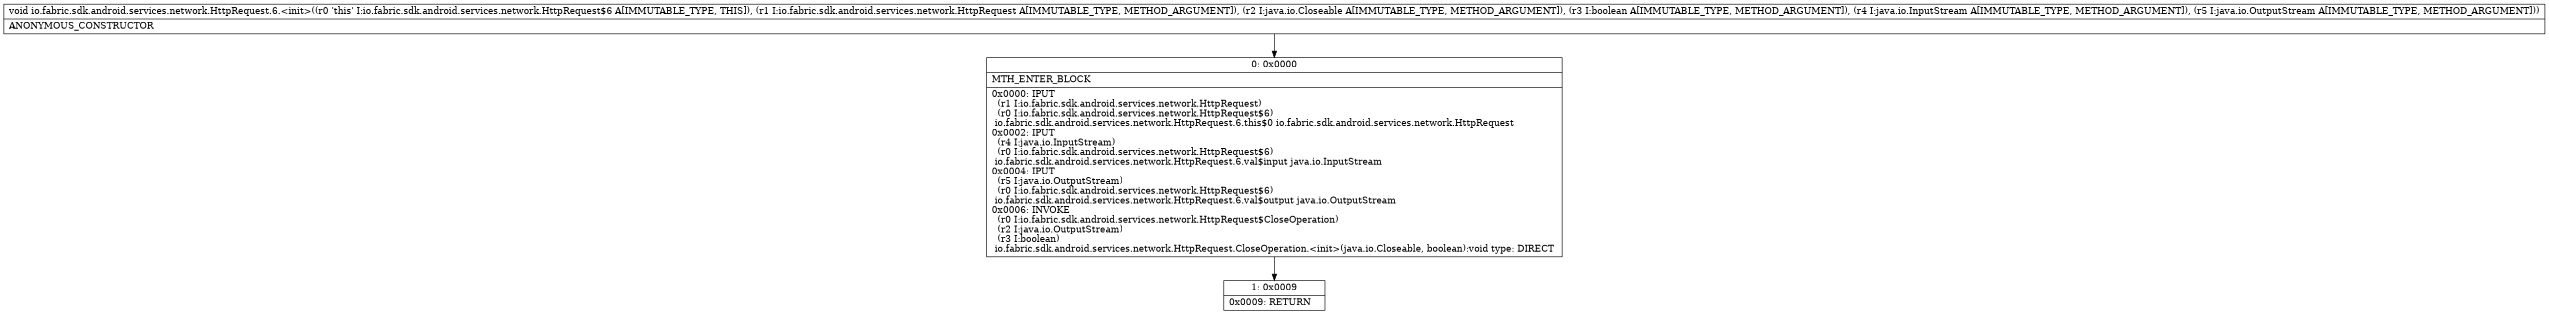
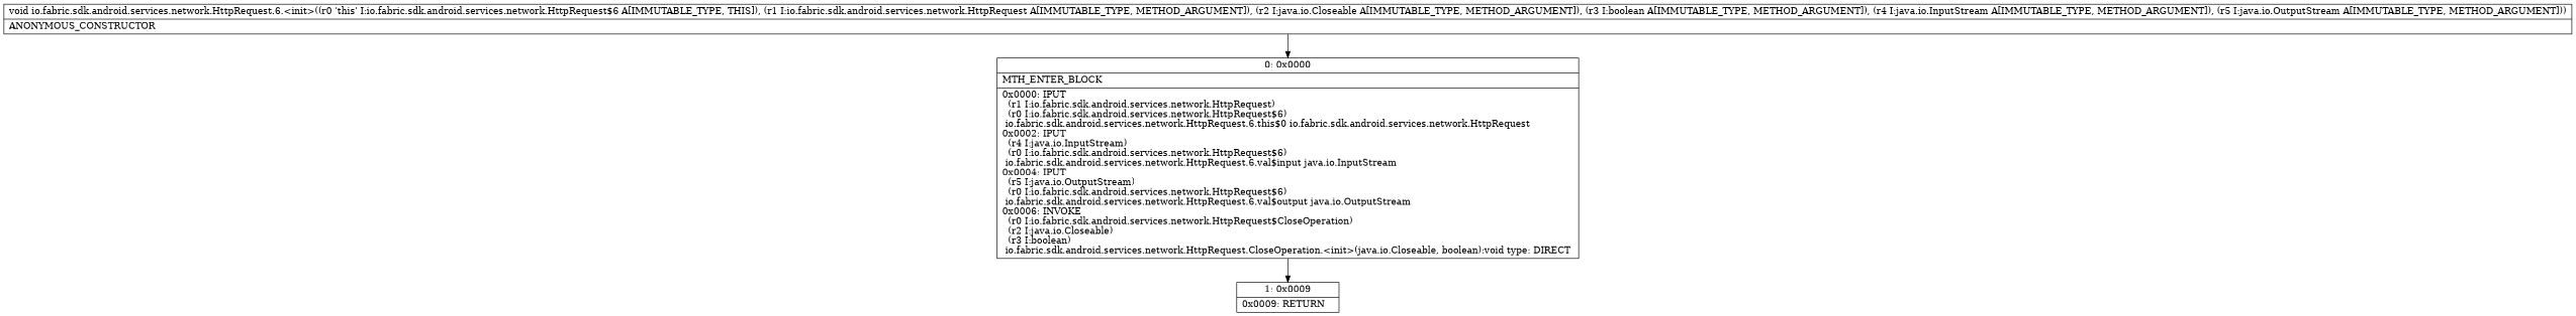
  digraph {
    node [shape=record]
-   n1 [label="{0\:\ 0x0000|MTH_ENTER_BLOCK\l|0x0000: IPUT  \l  (r1 I:io.fabric.sdk.android.services.network.HttpRequest)\l  (r0 I:io.fabric.sdk.android.services.network.HttpRequest$6)\l io.fabric.sdk.android.services.network.HttpRequest.6.this$0 io.fabric.sdk.android.services.network.HttpRequest \l0x0002: IPUT  \l  (r4 I:java.io.InputStream)\l  (r0 I:io.fabric.sdk.android.services.network.HttpRequest$6)\l io.fabric.sdk.android.services.network.HttpRequest.6.val$input java.io.InputStream \l0x0004: IPUT  \l  (r5 I:java.io.OutputStream)\l  (r0 I:io.fabric.sdk.android.services.network.HttpRequest$6)\l io.fabric.sdk.android.services.network.HttpRequest.6.val$output java.io.OutputStream \l0x0006: INVOKE  \l  (r0 I:io.fabric.sdk.android.services.network.HttpRequest$CloseOperation)\l  (r2 I:java.io.OutputStream)\l  (r3 I:boolean)\l io.fabric.sdk.android.services.network.HttpRequest.CloseOperation.\<init\>(java.io.Closeable, boolean):void type: DIRECT \l}"]
+   n1 [label="{0\:\ 0x0000|MTH_ENTER_BLOCK\l|0x0000: IPUT  \l  (r1 I:io.fabric.sdk.android.services.network.HttpRequest)\l  (r0 I:io.fabric.sdk.android.services.network.HttpRequest$6)\l io.fabric.sdk.android.services.network.HttpRequest.6.this$0 io.fabric.sdk.android.services.network.HttpRequest \l0x0002: IPUT  \l  (r4 I:java.io.InputStream)\l  (r0 I:io.fabric.sdk.android.services.network.HttpRequest$6)\l io.fabric.sdk.android.services.network.HttpRequest.6.val$input java.io.InputStream \l0x0004: IPUT  \l  (r5 I:java.io.OutputStream)\l  (r0 I:io.fabric.sdk.android.services.network.HttpRequest$6)\l io.fabric.sdk.android.services.network.HttpRequest.6.val$output java.io.OutputStream \l0x0006: INVOKE  \l  (r0 I:io.fabric.sdk.android.services.network.HttpRequest$CloseOperation)\l  (r2 I:java.io.Closeable)\l  (r3 I:boolean)\l io.fabric.sdk.android.services.network.HttpRequest.CloseOperation.\<init\>(java.io.Closeable, boolean):void type: DIRECT \l}"]
    n2 [label="{1\:\ 0x0009|0x0009: RETURN   \l}"]
    n3 [label="{void io.fabric.sdk.android.services.network.HttpRequest.6.\<init\>((r0 'this' I:io.fabric.sdk.android.services.network.HttpRequest$6 A[IMMUTABLE_TYPE, THIS]), (r1 I:io.fabric.sdk.android.services.network.HttpRequest A[IMMUTABLE_TYPE, METHOD_ARGUMENT]), (r2 I:java.io.Closeable A[IMMUTABLE_TYPE, METHOD_ARGUMENT]), (r3 I:boolean A[IMMUTABLE_TYPE, METHOD_ARGUMENT]), (r4 I:java.io.InputStream A[IMMUTABLE_TYPE, METHOD_ARGUMENT]), (r5 I:java.io.OutputStream A[IMMUTABLE_TYPE, METHOD_ARGUMENT]))  | ANONYMOUS_CONSTRUCTOR\l}"]
    n1 -> n2
    n3 -> n1
  }
